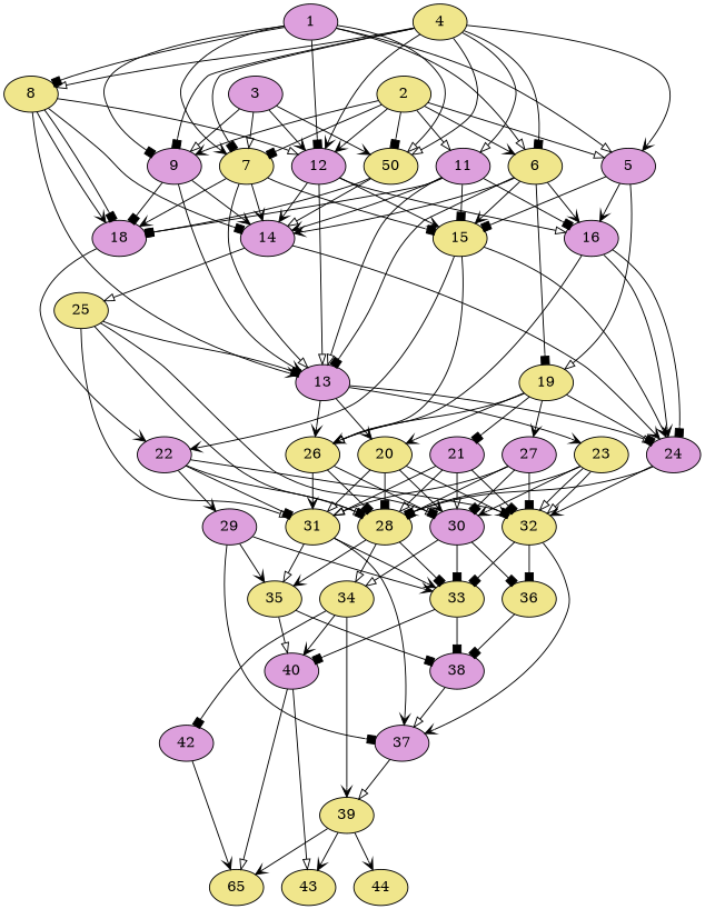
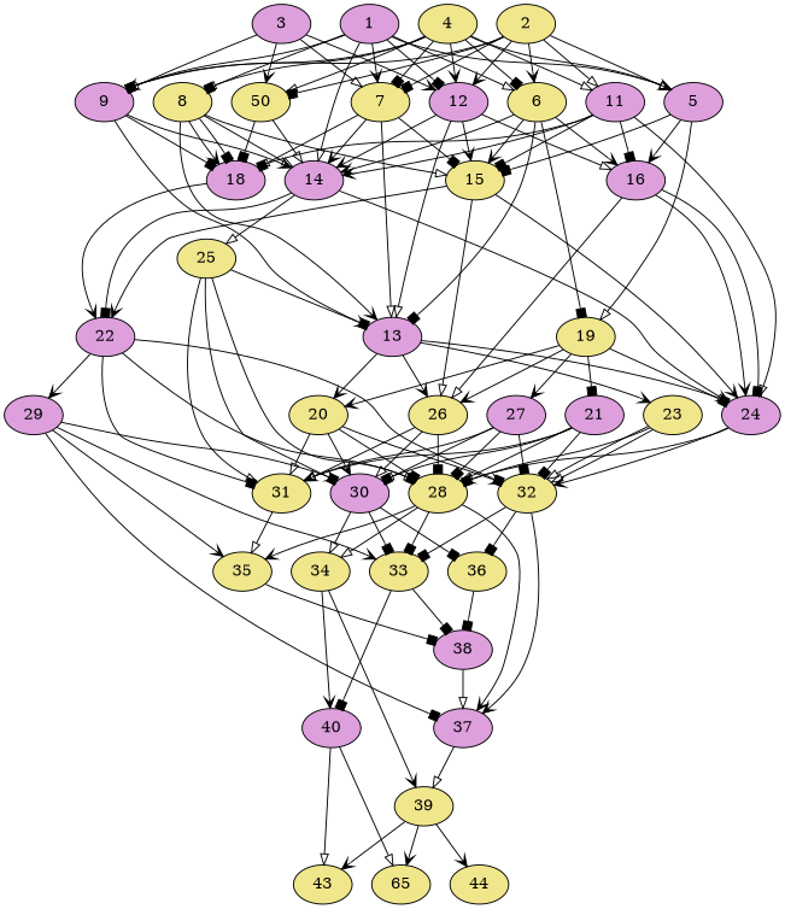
  digraph {
    node [alpha=0.03 fillcolor=khaki style=filled]
    edge [arrowhead=vee]
    1 [alpha=0.16 expect_size=41484288 fillcolor=plum]
    5 [alpha=0.14 expect_size=9740288 fillcolor=plum]
    6 [expect_size=9587712]
    7 [alpha=0.11 expect_size=42151936]
    8 [alpha=0.18 expect_size=40198144]
    9 [alpha=0.16 expect_size=34818048 fillcolor=plum]
    n7 [alpha=0.04 expect_size=11144192 label=50]
    12 [expect_size=16668672 fillcolor=plum]
    15 [alpha=0.10 expect_size=42244096]
    16 [expect_size=28556288 fillcolor=plum]
    19 [expect_size=8496128]
    13 [alpha=0.06 expect_size=26609664 fillcolor=plum]
    14 [alpha=0.14 expect_size=42631168 fillcolor=plum]
    18 [alpha=0.01 expect_size=13737984 fillcolor=plum]
    24 [alpha=0.08 expect_size=35178496 fillcolor=plum]
    26 [alpha=0.08 expect_size=44319744]
    22 [alpha=0.02 expect_size=15939584 fillcolor=plum]
    21 [alpha=0.17 expect_size=7397376 fillcolor=plum]
    20 [alpha=0.12 expect_size=45336576]
    27 [alpha=0.05 expect_size=51389440 fillcolor=plum]
    23 [alpha=0.10 expect_size=22069248]
    25 [alpha=0.07 expect_size=21819392]
    2 [alpha=0.04 expect_size=7124992]
    11 [alpha=0.04 expect_size=26833920 fillcolor=plum]
    3 [alpha=0.07 expect_size=10740736 fillcolor=plum]
    4 [alpha=0.20 expect_size=27867136]
    28 [alpha=0.16 expect_size=38799360]
    32 [expect_size=23084032]
    30 [alpha=0.07 expect_size=47897600 fillcolor=plum]
    31 [expect_size=30046208]
    29 [alpha=0.00 expect_size=40396800 fillcolor=plum]
    33 [alpha=0.13 expect_size=28895232]
    34 [alpha=0.18 expect_size=5791744]
    35 [alpha=0.19 expect_size=23584768]
    37 [alpha=0.14 expect_size=10955776 fillcolor=plum]
    36 [alpha=0.10 expect_size=39586816]
    38 [alpha=0.01 expect_size=21787648 fillcolor=plum]
    40 [alpha=0.15 expect_size=13165568 fillcolor=plum]
    39 [alpha=0.09 expect_size=12664832]
-   42 [alpha=0.12 expect_size=35144704 fillcolor=plum]
    43 [alpha=0.10 expect_size=42456064]
    n42 [alpha=0.19 expect_size=21082112 label=65]
    44 [alpha=0.01 expect_size=25306112]
    1 -> 5 [arrowhead=onormal]
    1 -> 6 [arrowhead=onormal]
    1 -> 7
    1 -> 8 [arrowhead=box]
    1 -> 9 [arrowhead=box]
-   1 -> n7 [arrowhead=onormal]
+   1 -> 14 [arrowhead=onormal]
    1 -> 12 [arrowhead=box]
    5 -> 15 [arrowhead=box]
    5 -> 16
    5 -> 19 [arrowhead=onormal]
    6 -> 15
    6 -> 16
    6 -> 19 [arrowhead=box]
    6 -> 13 [arrowhead=box]
    6 -> 14
    7 -> 15 [arrowhead=box]
    7 -> 13 [arrowhead=onormal]
    7 -> 14
-   7 -> 18
-   8 -> 12 [arrowhead=onormal]
+   7 -> 18 [arrowhead=onormal]
+   8 -> 15 [arrowhead=onormal]
    8 -> 13
-   8 -> 14 [arrowhead=box]
+   8 -> 14 [arrowhead=onormal]
    8 -> 18
    8 -> 18 [arrowhead=box]
    9 -> 13
    9 -> 14
    9 -> 18 [arrowhead=box]
    n7 -> 14 [arrowhead=onormal]
    n7 -> 18 [arrowhead=box]
    12 -> 15
    12 -> 16 [arrowhead=onormal]
    12 -> 13 [arrowhead=onormal]
    12 -> 14
    15 -> 24
    15 -> 26 [arrowhead=onormal]
    15 -> 22
    16 -> 24
    16 -> 24 [arrowhead=box]
    16 -> 26 [arrowhead=onormal]
    19 -> 24 [arrowhead=box]
    19 -> 26
    19 -> 21 [arrowhead=box]
    19 -> 20
    19 -> 27
    13 -> 24 [arrowhead=onormal]
    13 -> 26
    13 -> 20
    13 -> 23
    14 -> 24
+   14 -> 22 [arrowhead=box]
    14 -> 25 [arrowhead=onormal]
    18 -> 22
    24 -> 28
    24 -> 32
    26 -> 28 [arrowhead=box]
    26 -> 30 [arrowhead=onormal]
    26 -> 31
    22 -> 28 [arrowhead=box]
    22 -> 32 [arrowhead=box]
    22 -> 31 [arrowhead=box]
    22 -> 29
    21 -> 28 [arrowhead=onormal]
    21 -> 32 [arrowhead=box]
    21 -> 30 [arrowhead=onormal]
    21 -> 31 [arrowhead=onormal]
    20 -> 28 [arrowhead=box]
    20 -> 32
    20 -> 30
    20 -> 31 [arrowhead=onormal]
    27 -> 28 [arrowhead=box]
    27 -> 32 [arrowhead=box]
    27 -> 30 [arrowhead=box]
    27 -> 31 [arrowhead=onormal]
    23 -> 28 [arrowhead=box]
    23 -> 32 [arrowhead=onormal]
    23 -> 32 [arrowhead=onormal]
-   23 -> 30
+   29 -> 30
    25 -> 13 [arrowhead=box]
    25 -> 28 [arrowhead=onormal]
    25 -> 30 [arrowhead=box]
    25 -> 31 [arrowhead=onormal]
    2 -> 5 [arrowhead=onormal]
    2 -> 6
    2 -> 7 [arrowhead=box]
    2 -> 9
    2 -> n7 [arrowhead=box]
    2 -> 12
    2 -> 11 [arrowhead=onormal]
    11 -> 15 [arrowhead=box]
    11 -> 16 [arrowhead=box]
-   11 -> 13 [arrowhead=onormal]
+   11 -> 24 [arrowhead=onormal]
    11 -> 14
    11 -> 18 [arrowhead=box]
    3 -> 7 [arrowhead=onormal]
    3 -> 9 [arrowhead=onormal]
    3 -> n7
    3 -> 12
    4 -> 5
    4 -> 6 [arrowhead=box]
    4 -> 7 [arrowhead=box]
    4 -> 8 [arrowhead=onormal]
    4 -> 9 [arrowhead=box]
    4 -> n7 [arrowhead=onormal]
    4 -> 12
    4 -> 11 [arrowhead=onormal]
    28 -> 33 [arrowhead=box]
    28 -> 34 [arrowhead=onormal]
    28 -> 35
-   31 -> 37
+   28 -> 37
    32 -> 33 [arrowhead=box]
    32 -> 37
    32 -> 36 [arrowhead=box]
    30 -> 33 [arrowhead=box]
    30 -> 34 [arrowhead=onormal]
    30 -> 36 [arrowhead=box]
-   31 -> 33
    31 -> 35 [arrowhead=onormal]
    29 -> 33
    29 -> 35
    29 -> 37 [arrowhead=box]
    33 -> 38 [arrowhead=box]
    33 -> 40 [arrowhead=box]
    34 -> 40
    34 -> 39
-   34 -> 42 [arrowhead=box]
    35 -> 38 [arrowhead=box]
-   35 -> 40 [arrowhead=onormal]
    37 -> 39 [arrowhead=onormal]
    36 -> 38 [arrowhead=box]
    38 -> 37 [arrowhead=onormal]
    40 -> 43 [arrowhead=onormal]
    40 -> n42 [arrowhead=onormal]
    39 -> 43
    39 -> n42
    39 -> 44
-   42 -> n42
  }
